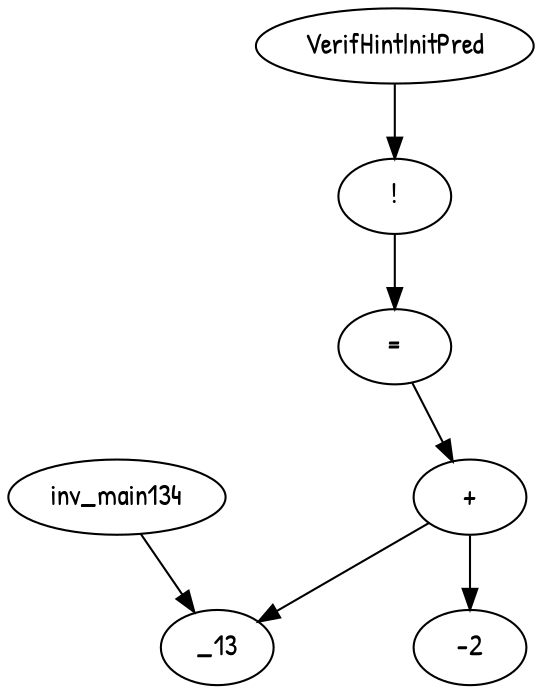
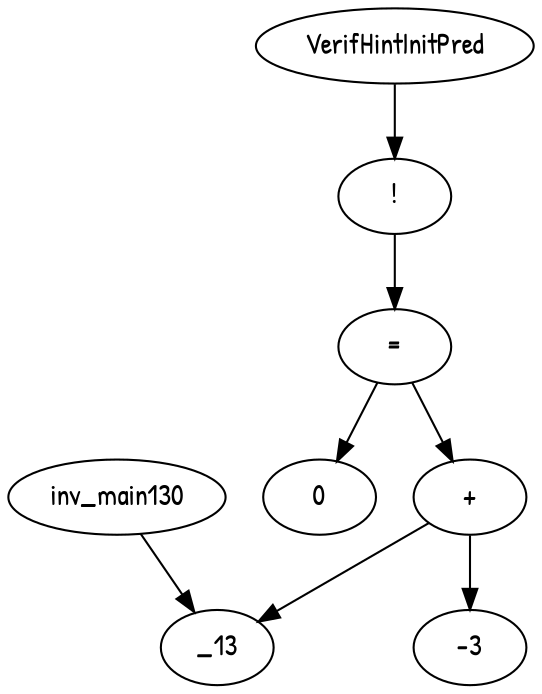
  digraph {
    fontname="Patrick Hand"
    node [fontname="Patrick Hand"]
    edge [fontname="Patrick Hand"]
-   n1 [label=inv_main134]
+   n1 [label=inv_main130]
    n2 [label=_13]
    n3 [label=VerifHintInitPred]
    n4 [label="!"]
    n5 [label="="]
+   n6 [label=0]
    n7 [label="+"]
-   n8 [label=-2]
+   n8 [label=-3]
    n1 -> n2
    n3 -> n4
    n4 -> n5
+   n5 -> n6
    n5 -> n7
    n7 -> n2
    n7 -> n8
  }
